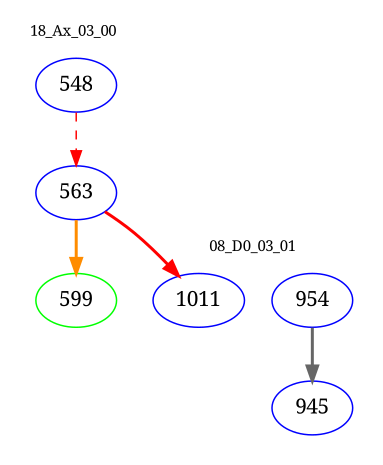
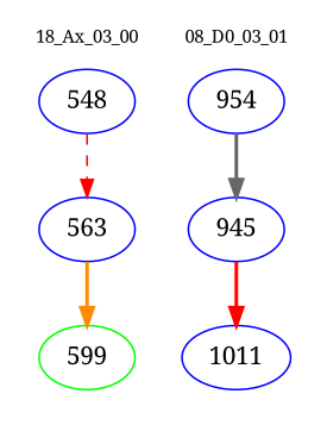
  digraph {
    fontname="Noto Serif"
    node [color=blue fontname="Noto Serif"]
    edge [color=red fontname="Noto Serif" style=bold]
    n1 [label=548]
    n2 [label=563]
    n3 [color=green label=599]
    n4 [label=954]
    n5 [label=945]
    n6 [label=1011]
    subgraph cluster_1 {
      color=white
      fontsize=10
      label="18_Ax_03_00"
      n1
      n2
      n3
    }
    subgraph cluster_2 {
      color=white
      fontsize=10
      label="08_D0_03_01"
      n4
      n5
      n6
    }
    n1 -> n2 [style=dashed]
    n2 -> n3 [color=darkorange]
    n4 -> n5 [color=gray40]
-   n2 -> n6
+   n5 -> n6
  }
